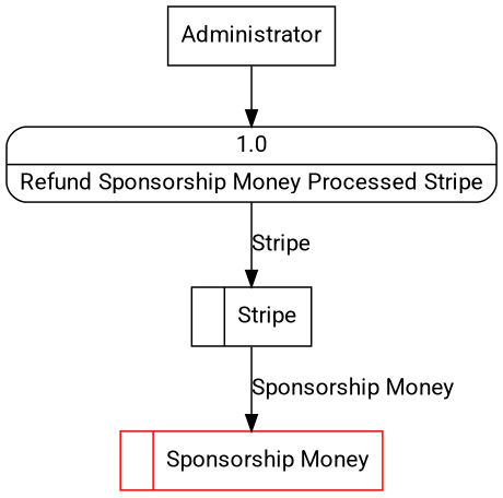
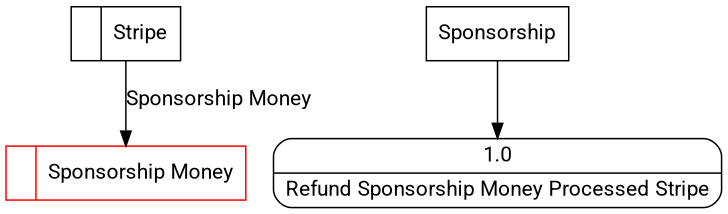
  digraph {
    fontname=Roboto
    node [fontname=Roboto shape=record]
    edge [fontname=Roboto]
    n1 [color=red label="<f0>  |<f1> Sponsorship Money "]
    n2 [label="<f0>  |<f1> Stripe "]
-   n3 [label=Administrator shape=box]
+   n3 [label=Sponsorship shape=box]
    n4 [label="{<f0> 1.0|<f1> Refund Sponsorship Money Processed Stripe }" shape=Mrecord]
    n2 -> n1 [label="Sponsorship Money"]
    n3 -> n4
-   n4 -> n2 [label=Stripe]
  }
